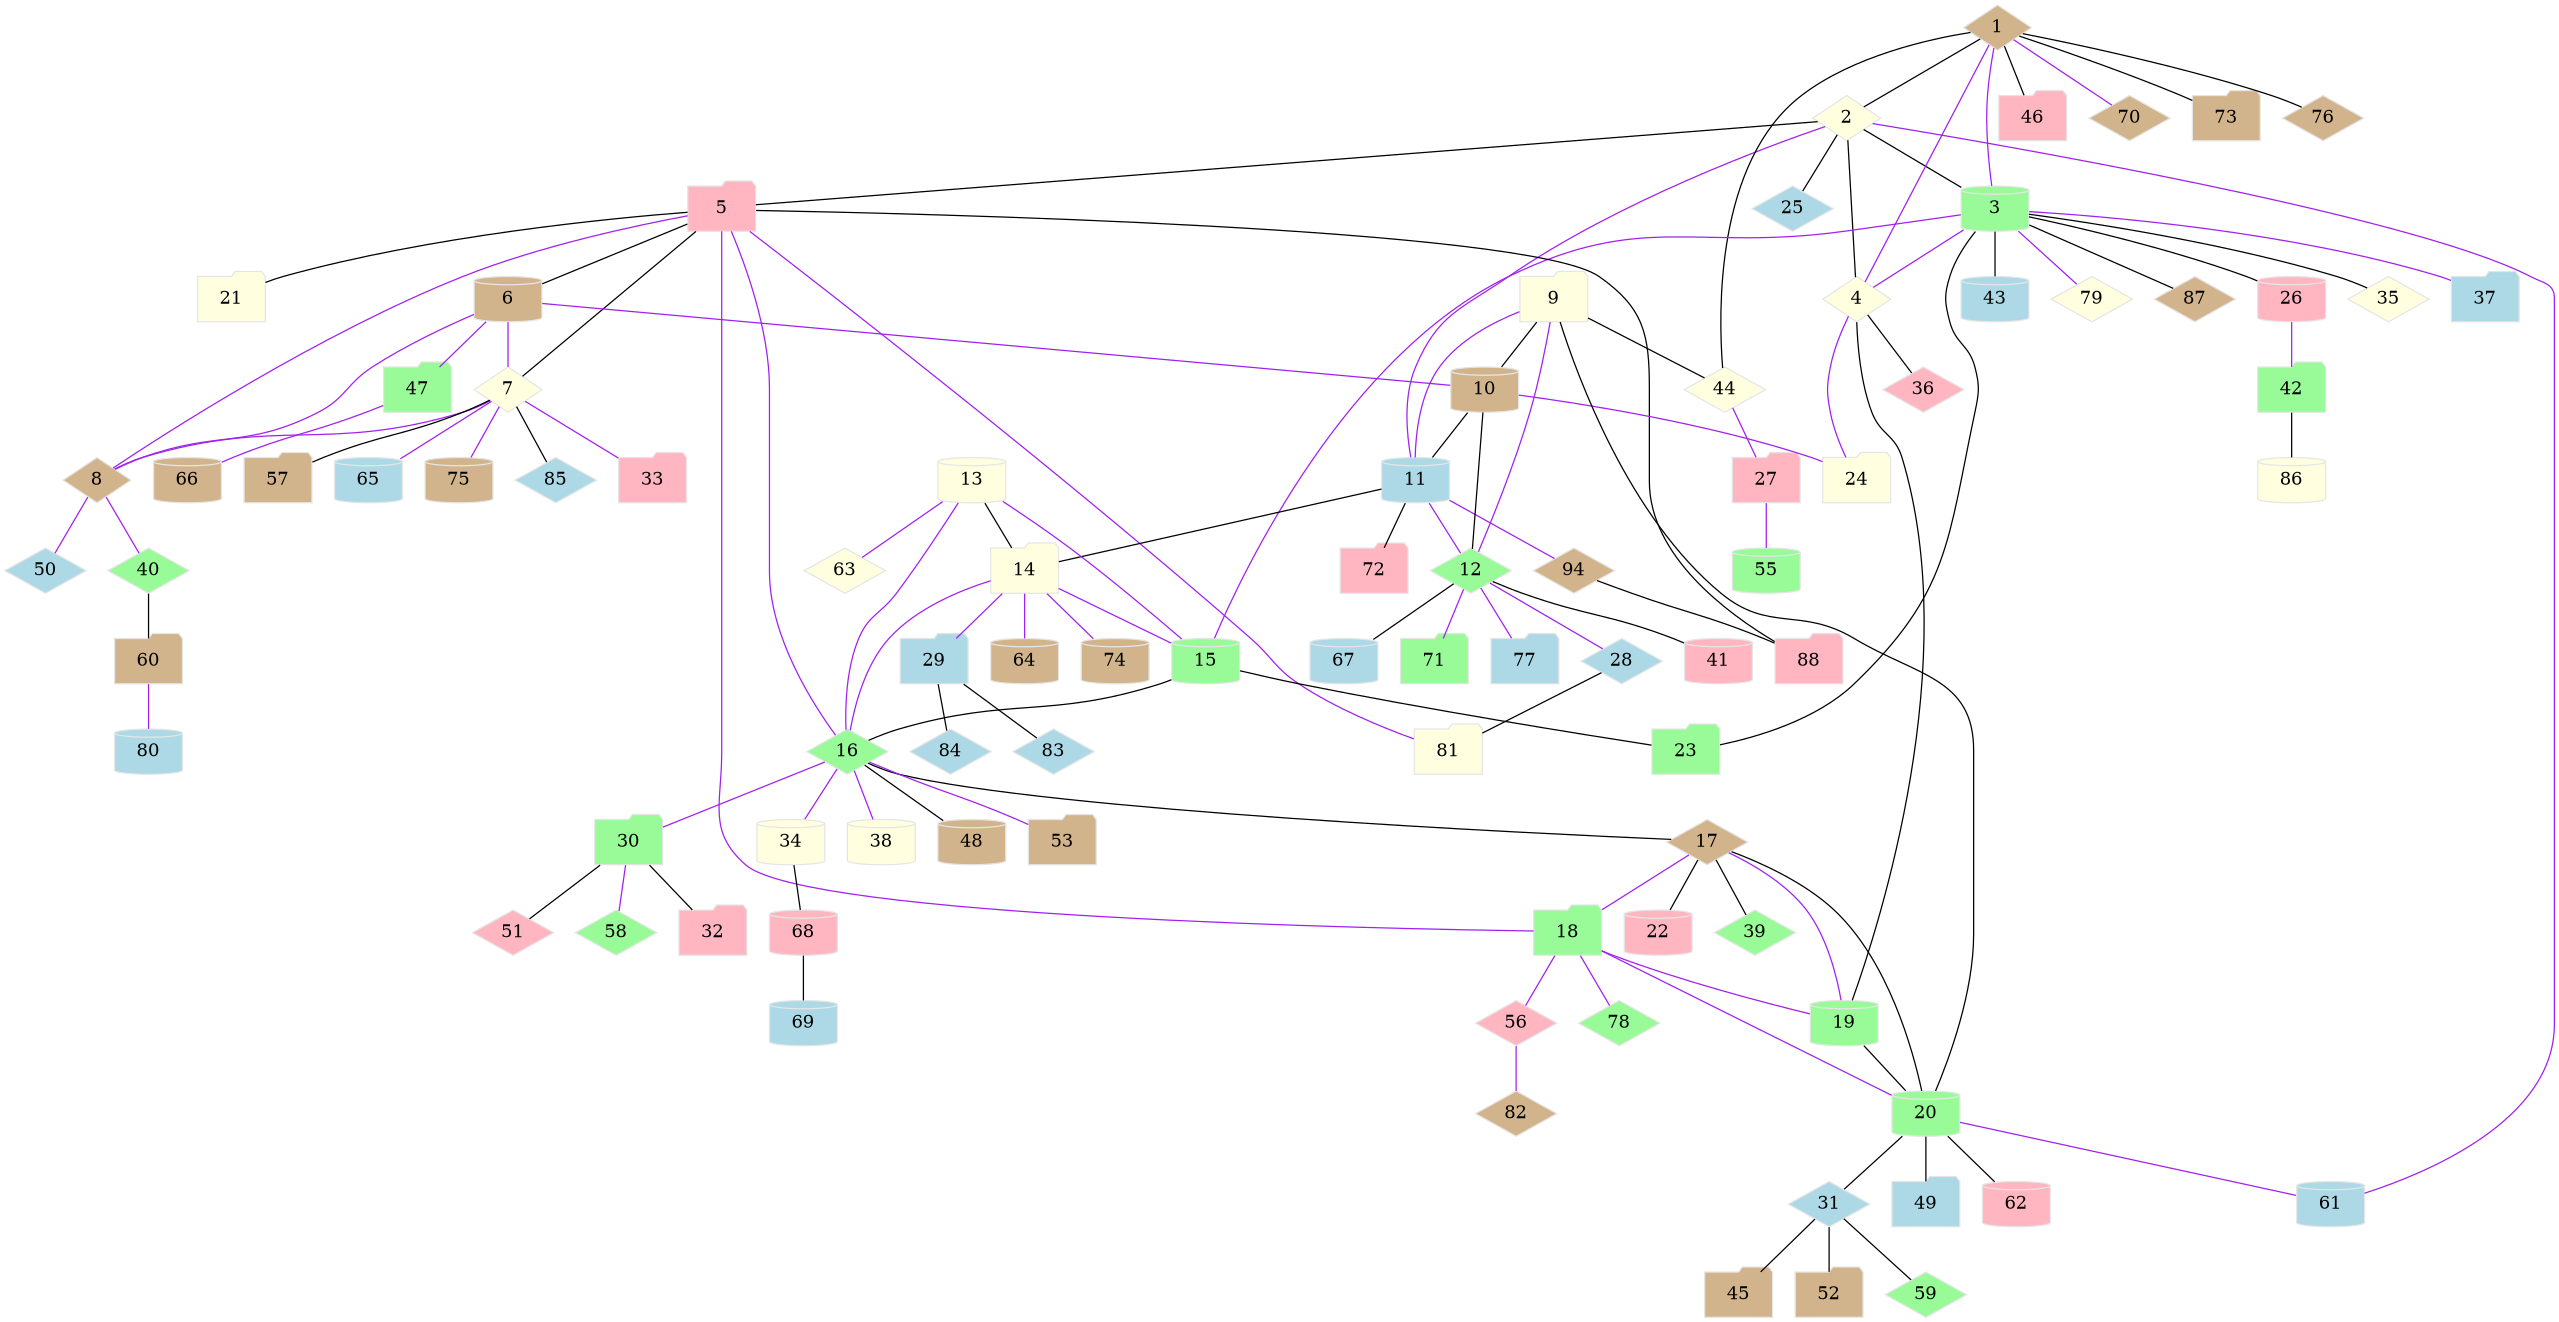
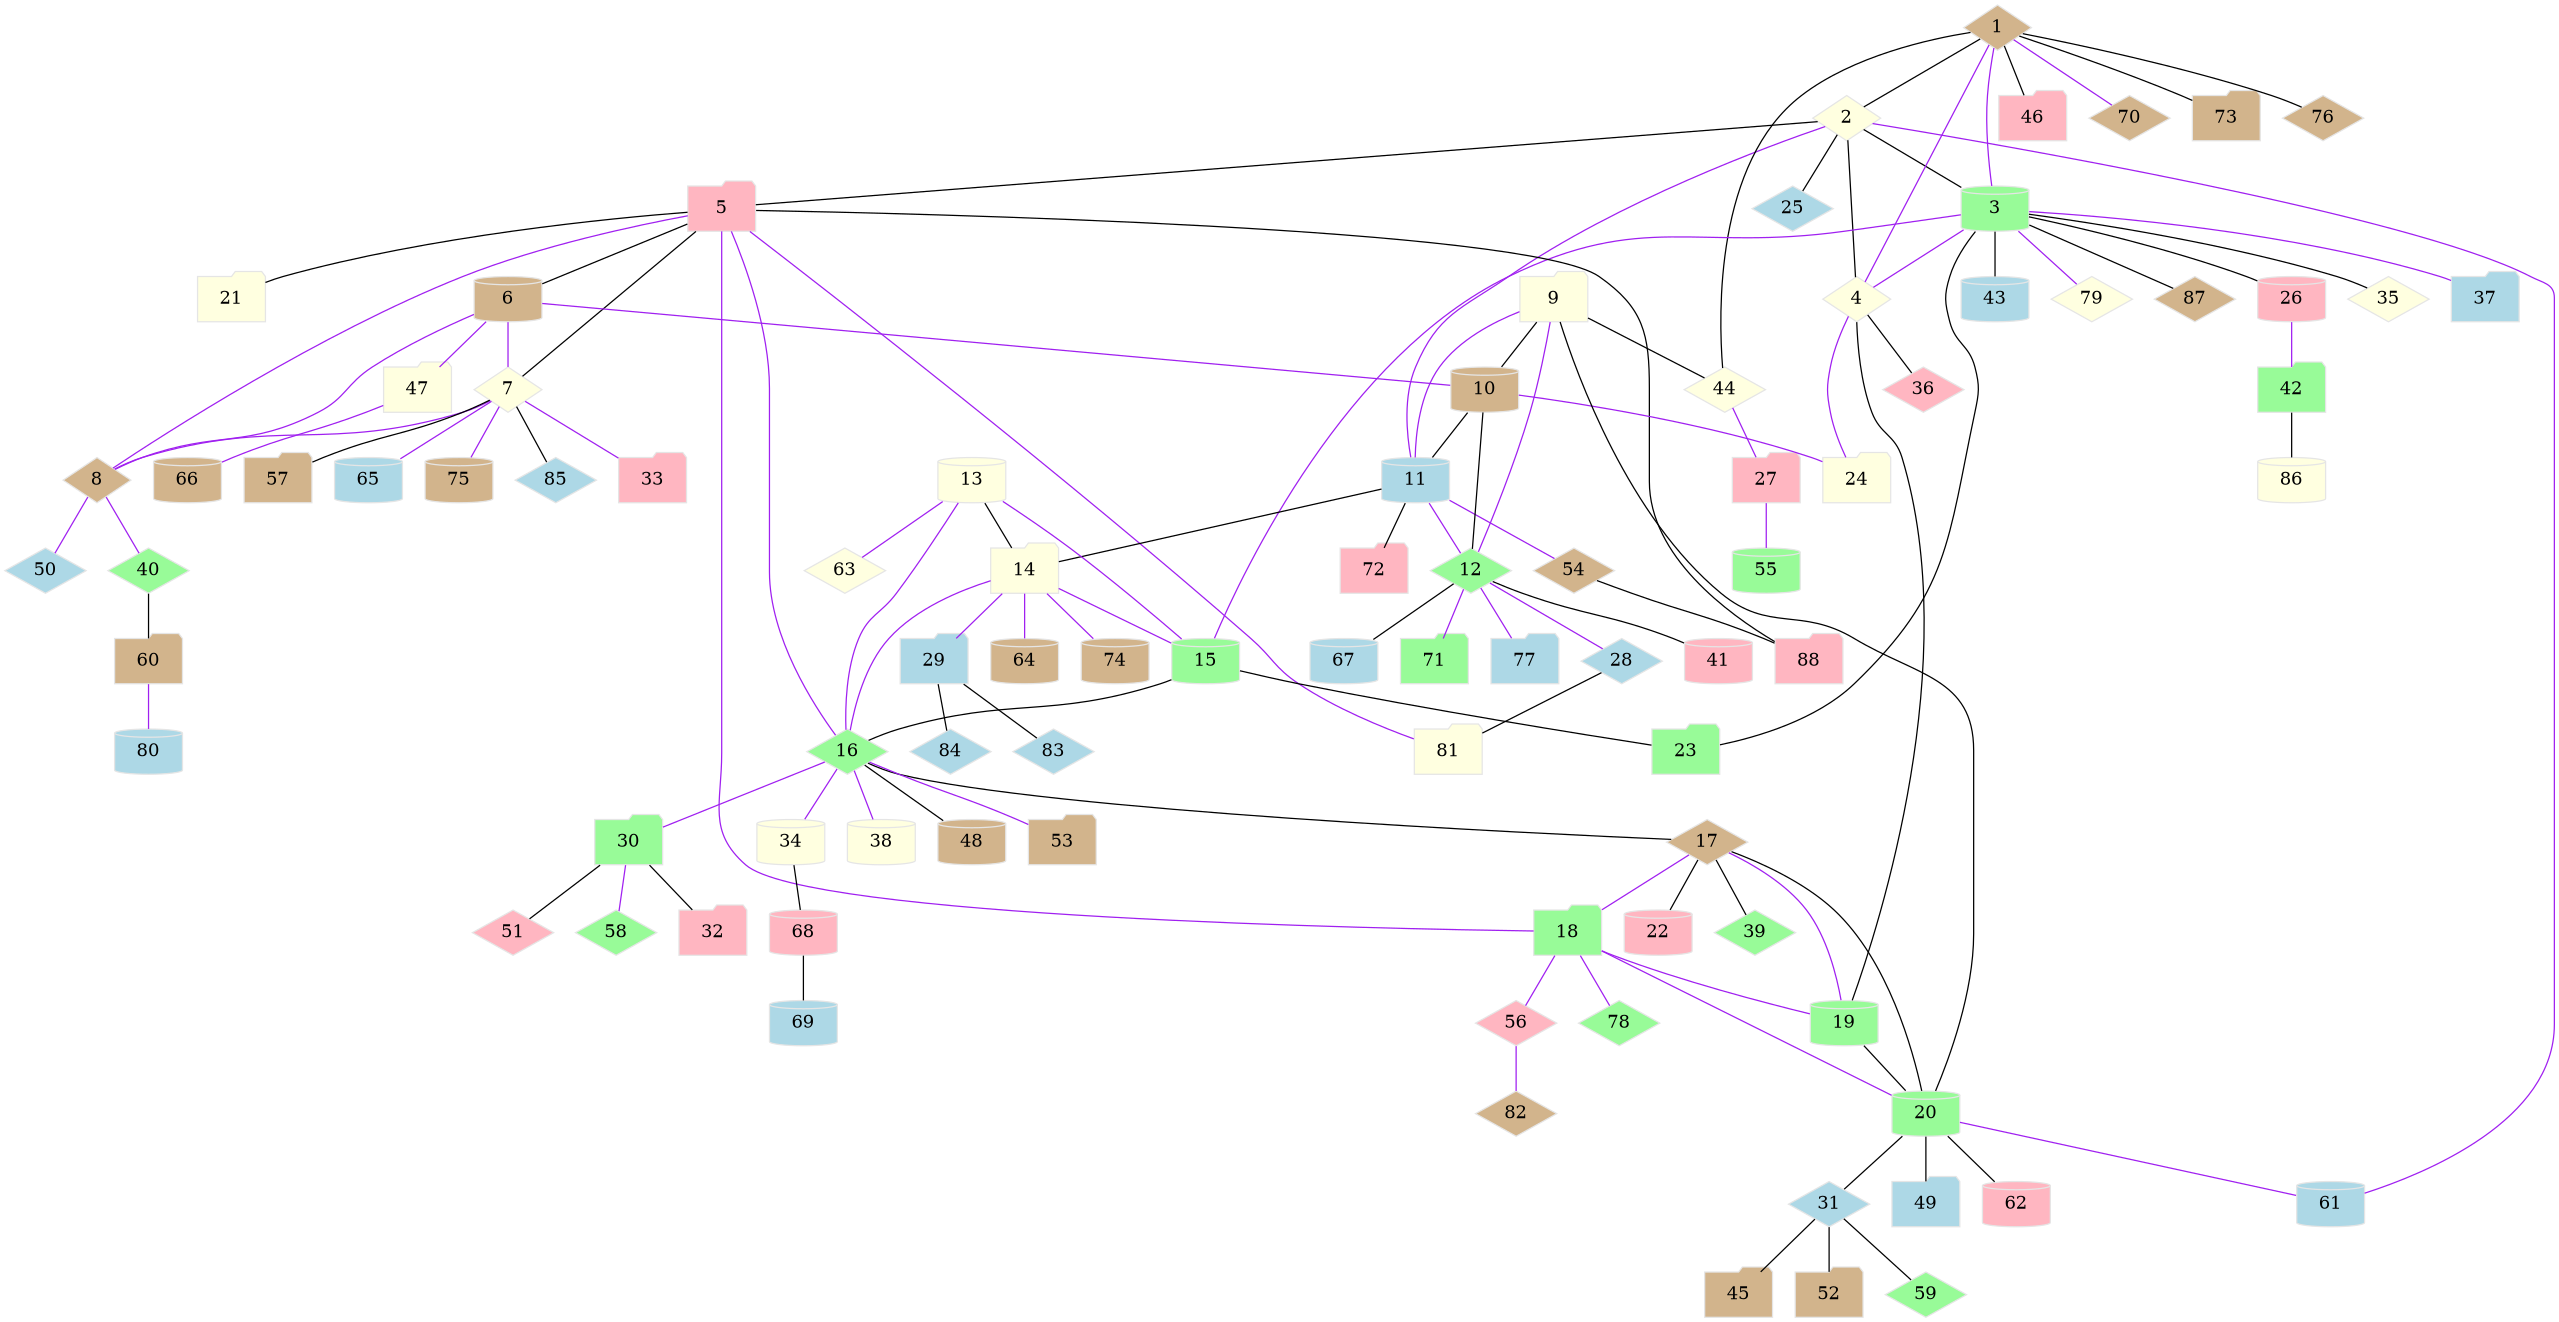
  graph {
    node [color=gray90 fillcolor=tan shape=diamond style=filled]
    edge [color=purple]
    2 [fillcolor=lightyellow]
    1
    3 [fillcolor=palegreen shape=cylinder]
    4 [fillcolor=lightyellow]
    44 [fillcolor=lightyellow]
    46 [fillcolor=lightpink shape=folder]
    70
    73 [shape=folder]
    76
    5 [fillcolor=lightpink shape=folder]
    11 [fillcolor=lightblue shape=cylinder]
    25 [fillcolor=lightblue]
    61 [fillcolor=lightblue shape=cylinder]
    15 [fillcolor=palegreen shape=cylinder]
    23 [fillcolor=palegreen shape=folder]
    26 [fillcolor=lightpink shape=cylinder]
    35 [fillcolor=lightyellow]
    37 [fillcolor=lightblue shape=folder]
    43 [fillcolor=lightblue shape=cylinder]
    79 [fillcolor=lightyellow]
    87
    19 [fillcolor=palegreen shape=cylinder]
    24 [fillcolor=lightyellow shape=folder]
    36 [fillcolor=lightpink]
    27 [fillcolor=lightpink shape=folder]
    6 [shape=cylinder]
    7 [fillcolor=lightyellow]
    8
    16 [fillcolor=palegreen]
    18 [fillcolor=palegreen shape=folder]
    21 [fillcolor=lightyellow shape=folder]
    81 [fillcolor=lightyellow shape=folder]
    88 [fillcolor=lightpink shape=folder]
    12 [fillcolor=palegreen]
    14 [fillcolor=lightyellow shape=folder]
-   54 [label=94]
+   54
    72 [fillcolor=lightpink shape=folder]
    42 [fillcolor=palegreen shape=folder]
    20 [fillcolor=palegreen shape=cylinder]
    10 [shape=cylinder]
-   47 [fillcolor=palegreen shape=folder]
+   47 [fillcolor=lightyellow shape=folder]
    33 [fillcolor=lightpink shape=folder]
    57 [shape=folder]
    65 [fillcolor=lightblue shape=cylinder]
    75 [shape=cylinder]
    85 [fillcolor=lightblue]
    40 [fillcolor=palegreen]
    50 [fillcolor=lightblue]
    17
    30 [fillcolor=palegreen shape=folder]
    34 [fillcolor=lightyellow shape=cylinder]
    38 [fillcolor=lightyellow shape=cylinder]
    48 [shape=cylinder]
    53 [shape=folder]
    56 [fillcolor=lightpink]
    78 [fillcolor=palegreen]
    66 [shape=cylinder]
    60 [shape=folder]
    9 [fillcolor=lightyellow shape=folder]
    28 [fillcolor=lightblue]
    41 [fillcolor=lightpink shape=cylinder]
    67 [fillcolor=lightblue shape=cylinder]
    71 [fillcolor=palegreen shape=folder]
    77 [fillcolor=lightblue shape=folder]
    31 [fillcolor=lightblue]
    49 [fillcolor=lightblue shape=folder]
    62 [fillcolor=lightpink shape=cylinder]
    29 [fillcolor=lightblue shape=folder]
    64 [shape=cylinder]
    74 [shape=cylinder]
    13 [fillcolor=lightyellow shape=cylinder]
    63 [fillcolor=lightyellow]
    83 [fillcolor=lightblue]
    84 [fillcolor=lightblue]
    22 [fillcolor=lightpink shape=cylinder]
    39 [fillcolor=palegreen]
    32 [fillcolor=lightpink shape=folder]
    51 [fillcolor=lightpink]
    58 [fillcolor=palegreen]
    68 [fillcolor=lightpink shape=cylinder]
    82
    45 [shape=folder]
    52 [shape=folder]
    59 [fillcolor=palegreen]
    55 [fillcolor=palegreen shape=cylinder]
    86 [fillcolor=lightyellow shape=cylinder]
    69 [fillcolor=lightblue shape=cylinder]
    80 [fillcolor=lightblue shape=cylinder]
    2 -- 3 [color=black]
    2 -- 4 [color=black]
    2 -- 5 [color=black]
    2 -- 11
    2 -- 25 [color=black]
    2 -- 61
    1 -- 2 [color=black]
    1 -- 3
    1 -- 4
    1 -- 44 [color=black]
    1 -- 46 [color=black]
    1 -- 70
    1 -- 73 [color=black]
    1 -- 76 [color=black]
    3 -- 4
    3 -- 15
    3 -- 23 [color=black]
    3 -- 26 [color=black]
    3 -- 35 [color=black]
    3 -- 37
    3 -- 43 [color=black]
    3 -- 79
    3 -- 87 [color=black]
    4 -- 19 [color=black]
    4 -- 24
    4 -- 36 [color=black]
    44 -- 27
    5 -- 6 [color=black]
    5 -- 7 [color=black]
    5 -- 8
    5 -- 16
    5 -- 18
    5 -- 21 [color=black]
    5 -- 81
    5 -- 88 [color=black]
    11 -- 12
    11 -- 14 [color=black]
    11 -- 54
    11 -- 72 [color=black]
    15 -- 23 [color=black]
    15 -- 16 [color=black]
    26 -- 42
    19 -- 20 [color=black]
    27 -- 55
    6 -- 7
    6 -- 8
    6 -- 10
    6 -- 47
    7 -- 8
    7 -- 33
    7 -- 57 [color=black]
    7 -- 65
    7 -- 75
    7 -- 85 [color=black]
    8 -- 40
    8 -- 50
    16 -- 17 [color=black]
    16 -- 30
    16 -- 34
    16 -- 38
    16 -- 48 [color=black]
    16 -- 53
    18 -- 19
    18 -- 20
    18 -- 56
    18 -- 78
    12 -- 28
    12 -- 41 [color=black]
    12 -- 67 [color=black]
    12 -- 71
    12 -- 77
    14 -- 15
    14 -- 16
    14 -- 29
    14 -- 64
    14 -- 74
    54 -- 88 [color=black]
    42 -- 86 [color=black]
    20 -- 61
    20 -- 31 [color=black]
    20 -- 49 [color=black]
    20 -- 62 [color=black]
    10 -- 11 [color=black]
    10 -- 24
    10 -- 12 [color=black]
    47 -- 66
    40 -- 60 [color=black]
    17 -- 19
    17 -- 18
    17 -- 20 [color=black]
    17 -- 22 [color=black]
    17 -- 39 [color=black]
    30 -- 32 [color=black]
    30 -- 51 [color=black]
    30 -- 58
    34 -- 68 [color=black]
    56 -- 82
    60 -- 80
    9 -- 44 [color=black]
    9 -- 11
    9 -- 12
    9 -- 20 [color=black]
    9 -- 10 [color=black]
    28 -- 81 [color=black]
    31 -- 45 [color=black]
    31 -- 52 [color=black]
    31 -- 59 [color=black]
    29 -- 83 [color=black]
    29 -- 84 [color=black]
    13 -- 15
    13 -- 16
    13 -- 14 [color=black]
    13 -- 63
    68 -- 69 [color=black]
  }
